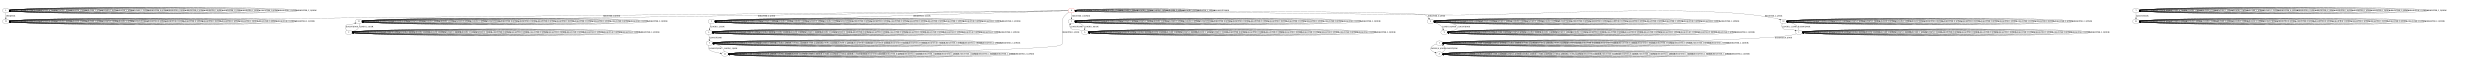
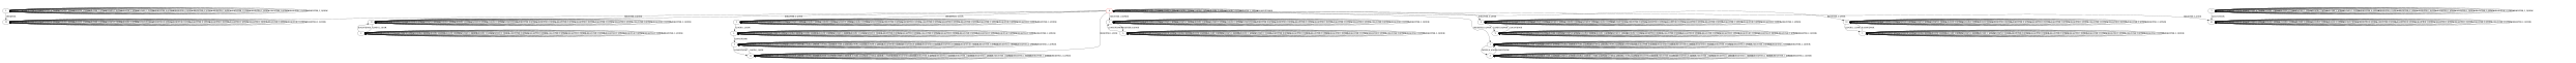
  digraph {
    fontname=Merriweather
    node [fontname=Merriweather]
    edge [fontname=Merriweather]
    0 [color=red]
    10
    n3 [label=31]
    12
    13
    14
    15
    16
    17
    18
    1
    2
    4
    5
    6
    8
    9
    3
    7
    0 -> 0 [label="ILOGIN_0_0/ONOK"]
    0 -> 0 [label="ILOGIN_0_1/ONOK"]
    0 -> 0 [label="ILOGIN_0_2/ONOK"]
    0 -> 0 [label="ILOGIN_1_0/ONOK"]
    0 -> 0 [label="ILOGIN_1_1/ONOK"]
    0 -> 0 [label="ILOGIN_1_2/ONOK"]
    0 -> 0 [label="ILOGIN_2_0/ONOK"]
    0 -> 0 [label="ILOGIN_2_1/ONOK"]
    0 -> 0 [label="ILOGIN_2_2/ONOK"]
    0 -> 0 [label="ILOGOUT/ONOK"]
    0 -> 10 [label="IREGISTER_2_2/OOK"]
    0 -> n3 [label="IREGISTER_2_1/OOK"]
    0 -> 12 [label="IREGISTER_2_0/OOK"]
    0 -> 13 [label="IREGISTER_1_2/OOK"]
    0 -> 14 [label="IREGISTER_1_1/OOK"]
    0 -> 15 [label="IREGISTER_1_0/ONOK"]
-   1 -> 17 [label="IREGISTER_0_1/OOK"]
+   0 -> 16 [label="IREGISTER_0_2/OOK"]
+   0 -> 17 [label="IREGISTER_0_1/OOK"]
    0 -> 18 [label="IREGISTER_0_0/OOK"]
    10 -> 10 [label="ILOGIN_0_0/ONOK"]
    10 -> 10 [label="ILOGIN_0_1/ONOK"]
    10 -> 10 [label="ILOGIN_0_2/ONOK"]
    10 -> 10 [label="ILOGIN_1_0/ONOK"]
    10 -> 10 [label="ILOGIN_1_1/ONOK"]
    10 -> 10 [label="ILOGIN_1_2/ONOK"]
    10 -> 10 [label="ILOGIN_2_0/ONOK"]
    10 -> 10 [label="ILOGIN_2_1/ONOK"]
    10 -> 10 [label="ILOGOUT/ONOK"]
    10 -> 10 [label="IREGISTER_0_0/ONOK"]
    10 -> 10 [label="IREGISTER_0_1/ONOK"]
    10 -> 10 [label="IREGISTER_0_2/ONOK"]
    10 -> 10 [label="IREGISTER_1_0/ONOK"]
    10 -> 10 [label="IREGISTER_1_1/ONOK"]
    10 -> 10 [label="IREGISTER_1_2/ONOK"]
    10 -> 10 [label="IREGISTER_2_0/ONOK"]
    10 -> 10 [label="IREGISTER_2_1/ONOK"]
    10 -> 10 [label="IREGISTER_2_2/ONOK"]
    10 -> 1 [label="ILOGIN_2_2/OOK"]
    n3 -> n3 [label="ILOGIN_0_0/ONOK"]
    n3 -> n3 [label="ILOGIN_0_1/ONOK"]
    n3 -> n3 [label="ILOGIN_0_2/ONOK"]
    n3 -> n3 [label="ILOGIN_1_0/ONOK"]
    n3 -> n3 [label="ILOGIN_1_1/ONOK"]
    n3 -> n3 [label="ILOGIN_1_2/ONOK"]
    n3 -> n3 [label="ILOGIN_2_0/ONOK"]
    n3 -> n3 [label="ILOGIN_2_2/ONOK"]
    n3 -> n3 [label="ILOGOUT/ONOK"]
    n3 -> n3 [label="IREGISTER_0_0/ONOK"]
    n3 -> n3 [label="IREGISTER_0_1/ONOK"]
    n3 -> n3 [label="IREGISTER_0_2/ONOK"]
    n3 -> n3 [label="IREGISTER_1_0/ONOK"]
    n3 -> n3 [label="IREGISTER_1_1/ONOK"]
    n3 -> n3 [label="IREGISTER_1_2/ONOK"]
    n3 -> n3 [label="IREGISTER_2_0/ONOK"]
    n3 -> n3 [label="IREGISTER_2_1/ONOK"]
    n3 -> n3 [label="IREGISTER_2_2/ONOK"]
    n3 -> 2 [label="ILOGIN_2_1/OOK"]
    12 -> 12 [label="ILOGIN_0_0/ONOK"]
    12 -> 12 [label="ILOGIN_0_1/ONOK"]
    12 -> 12 [label="ILOGIN_0_2/ONOK"]
    12 -> 12 [label="ILOGIN_1_0/ONOK"]
    12 -> 12 [label="ILOGIN_1_1/ONOK"]
    12 -> 12 [label="ILOGIN_1_2/ONOK"]
    12 -> 12 [label="ILOGIN_2_1/ONOK"]
    12 -> 12 [label="ILOGIN_2_2/ONOK"]
    12 -> 12 [label="ILOGOUT/ONOK"]
    12 -> 12 [label="IREGISTER_0_0/ONOK"]
    12 -> 12 [label="IREGISTER_0_1/ONOK"]
    12 -> 12 [label="IREGISTER_0_2/ONOK"]
    12 -> 12 [label="IREGISTER_1_0/ONOK"]
    12 -> 12 [label="IREGISTER_1_1/ONOK"]
    12 -> 12 [label="IREGISTER_1_2/ONOK"]
    12 -> 12 [label="IREGISTER_2_0/ONOK"]
    12 -> 12 [label="IREGISTER_2_1/ONOK"]
    12 -> 12 [label="IREGISTER_2_2/ONOK"]
    13 -> 13 [label="ILOGIN_0_0/ONOK"]
    13 -> 13 [label="ILOGIN_0_1/ONOK"]
    13 -> 13 [label="ILOGIN_0_2/ONOK"]
    13 -> 13 [label="ILOGIN_1_0/ONOK"]
    13 -> 13 [label="ILOGIN_1_1/ONOK"]
    13 -> 13 [label="ILOGIN_2_0/ONOK"]
    13 -> 13 [label="ILOGIN_2_1/ONOK"]
    13 -> 13 [label="ILOGIN_2_2/ONOK"]
    13 -> 13 [label="ILOGOUT/ONOK"]
    13 -> 13 [label="IREGISTER_0_0/ONOK"]
    13 -> 13 [label="IREGISTER_0_1/ONOK"]
    13 -> 13 [label="IREGISTER_0_2/ONOK"]
    13 -> 13 [label="IREGISTER_1_0/ONOK"]
    13 -> 13 [label="IREGISTER_1_1/ONOK"]
    13 -> 13 [label="IREGISTER_1_2/ONOK"]
    13 -> 13 [label="IREGISTER_2_0/ONOK"]
    13 -> 13 [label="IREGISTER_2_1/ONOK"]
    13 -> 13 [label="IREGISTER_2_2/ONOK"]
    13 -> 4 [label="ILOGIN_1_2/OOK"]
    14 -> 14 [label="ILOGIN_0_0/ONOK"]
    14 -> 14 [label="ILOGIN_0_1/ONOK"]
    14 -> 14 [label="ILOGIN_0_2/ONOK"]
    14 -> 14 [label="ILOGIN_1_0/ONOK"]
    14 -> 14 [label="ILOGIN_1_2/ONOK"]
    14 -> 14 [label="ILOGIN_2_0/ONOK"]
    14 -> 14 [label="ILOGIN_2_1/ONOK"]
    14 -> 14 [label="ILOGIN_2_2/ONOK"]
    14 -> 14 [label="ILOGOUT/ONOK"]
    14 -> 14 [label="IREGISTER_0_0/ONOK"]
    14 -> 14 [label="IREGISTER_0_1/ONOK"]
    14 -> 14 [label="IREGISTER_0_2/ONOK"]
    14 -> 14 [label="IREGISTER_1_0/ONOK"]
    14 -> 14 [label="IREGISTER_1_1/ONOK"]
    14 -> 14 [label="IREGISTER_1_2/ONOK"]
    14 -> 14 [label="IREGISTER_2_0/ONOK"]
    14 -> 14 [label="IREGISTER_2_1/ONOK"]
    14 -> 14 [label="IREGISTER_2_2/ONOK"]
    14 -> 5 [label="ILOGIN_1_1/OOK"]
    15 -> 15 [label="ILOGIN_0_0/ONOK"]
    15 -> 15 [label="ILOGIN_0_1/ONOK"]
    15 -> 15 [label="ILOGIN_0_2/ONOK"]
    15 -> 15 [label="ILOGIN_1_1/ONOK"]
    15 -> 15 [label="ILOGIN_1_2/ONOK"]
    15 -> 15 [label="ILOGIN_2_0/ONOK"]
    15 -> 15 [label="ILOGIN_2_1/ONOK"]
    15 -> 15 [label="ILOGIN_2_2/ONOK"]
    15 -> 15 [label="ILOGOUT/ONOK"]
    15 -> 15 [label="IREGISTER_0_0/ONOK"]
    15 -> 15 [label="IREGISTER_0_1/ONOK"]
    15 -> 15 [label="IREGISTER_0_2/ONOK"]
    15 -> 15 [label="IREGISTER_1_0/ONOK"]
    15 -> 15 [label="IREGISTER_1_1/ONOK"]
    15 -> 15 [label="IREGISTER_1_2/ONOK"]
    15 -> 15 [label="IREGISTER_2_0/ONOK"]
    15 -> 15 [label="IREGISTER_2_1/ONOK"]
    15 -> 15 [label="IREGISTER_2_2/ONOK"]
-   15 -> 6 [label="ILOGIN_1_0/OOK"]
+   15 -> 6 [label="IREGISTER_0_0/OOK"]
    16 -> 16 [label="ILOGIN_0_0/ONOK"]
    16 -> 16 [label="ILOGIN_0_1/ONOK"]
    16 -> 16 [label="ILOGIN_1_0/ONOK"]
    16 -> 16 [label="ILOGIN_1_1/ONOK"]
    16 -> 16 [label="ILOGIN_1_2/ONOK"]
    16 -> 16 [label="ILOGIN_2_0/ONOK"]
    16 -> 16 [label="ILOGIN_2_1/ONOK"]
    16 -> 16 [label="ILOGIN_2_2/ONOK"]
    16 -> 16 [label="ILOGOUT/ONOK"]
    16 -> 16 [label="IREGISTER_0_0/ONOK"]
    16 -> 16 [label="IREGISTER_0_1/ONOK"]
    16 -> 16 [label="IREGISTER_0_2/ONOK"]
    16 -> 16 [label="IREGISTER_1_0/ONOK"]
    16 -> 16 [label="IREGISTER_1_1/ONOK"]
    16 -> 16 [label="IREGISTER_1_2/ONOK"]
    16 -> 16 [label="IREGISTER_2_0/ONOK"]
    16 -> 16 [label="IREGISTER_2_1/ONOK"]
    16 -> 16 [label="IREGISTER_2_2/ONOK"]
    17 -> 17 [label="ILOGIN_0_0/ONOK"]
    17 -> 17 [label="ILOGIN_0_2/ONOK"]
    17 -> 17 [label="ILOGIN_1_0/ONOK"]
    17 -> 17 [label="ILOGIN_1_1/ONOK"]
    17 -> 17 [label="ILOGIN_1_2/ONOK"]
    17 -> 17 [label="ILOGIN_2_0/ONOK"]
    17 -> 17 [label="ILOGIN_2_1/ONOK"]
    17 -> 17 [label="ILOGIN_2_2/ONOK"]
    17 -> 17 [label="ILOGOUT/ONOK"]
    17 -> 17 [label="IREGISTER_0_0/ONOK"]
    17 -> 17 [label="IREGISTER_0_1/ONOK"]
    17 -> 17 [label="IREGISTER_0_2/ONOK"]
    17 -> 17 [label="IREGISTER_1_0/ONOK"]
    17 -> 17 [label="IREGISTER_1_1/ONOK"]
    17 -> 17 [label="IREGISTER_1_2/ONOK"]
    17 -> 17 [label="IREGISTER_2_0/ONOK"]
    17 -> 17 [label="IREGISTER_2_1/ONOK"]
    17 -> 17 [label="IREGISTER_2_2/ONOK"]
    17 -> 8 [label="ILOGIN_0_1/OOK"]
    18 -> 18 [label="ILOGIN_0_1/ONOK"]
    18 -> 18 [label="ILOGIN_0_2/ONOK"]
    18 -> 18 [label="ILOGIN_1_0/ONOK"]
    18 -> 18 [label="ILOGIN_1_1/ONOK"]
    18 -> 18 [label="ILOGIN_1_2/ONOK"]
    18 -> 18 [label="ILOGIN_2_0/ONOK"]
    18 -> 18 [label="ILOGIN_2_1/ONOK"]
    18 -> 18 [label="ILOGIN_2_2/ONOK"]
    18 -> 18 [label="ILOGOUT/ONOK"]
    18 -> 18 [label="IREGISTER_0_0/ONOK"]
    18 -> 18 [label="IREGISTER_0_1/ONOK"]
    18 -> 18 [label="IREGISTER_0_2/ONOK"]
    18 -> 18 [label="IREGISTER_1_0/ONOK"]
    18 -> 18 [label="IREGISTER_1_1/ONOK"]
    18 -> 18 [label="IREGISTER_1_2/ONOK"]
    18 -> 18 [label="IREGISTER_2_0/ONOK"]
    18 -> 18 [label="IREGISTER_2_1/ONOK"]
    18 -> 18 [label="IREGISTER_2_2/ONOK"]
    18 -> 9 [label="ILOGIN_0_0/OOK"]
    1 -> 10 [label="ILOGOUT/OOK"]
    1 -> 1 [label="ILOGIN_0_0/ONOK"]
    1 -> 1 [label="ILOGIN_0_1/ONOK"]
    1 -> 1 [label="ILOGIN_0_2/ONOK"]
    1 -> 1 [label="ILOGIN_1_0/ONOK"]
    1 -> 1 [label="ILOGIN_1_1/ONOK"]
    1 -> 1 [label="ILOGIN_1_2/ONOK"]
    1 -> 1 [label="ILOGIN_2_0/ONOK"]
    1 -> 1 [label="ILOGIN_2_1/ONOK"]
    1 -> 1 [label="ILOGIN_2_2/ONOK"]
    1 -> 1 [label="IREGISTER_0_0/ONOK"]
    1 -> 1 [label="IREGISTER_0_1/ONOK"]
    1 -> 1 [label="IREGISTER_0_2/ONOK"]
    1 -> 1 [label="IREGISTER_1_0/ONOK"]
    1 -> 1 [label="IREGISTER_1_1/ONOK"]
    1 -> 1 [label="IREGISTER_1_2/ONOK"]
    1 -> 1 [label="IREGISTER_2_0/ONOK"]
    1 -> 1 [label="IREGISTER_2_1/ONOK"]
    1 -> 1 [label="IREGISTER_2_2/ONOK"]
    2 -> n3 [label="ILOGOUT/OOK"]
    2 -> 2 [label="ILOGIN_0_0/ONOK"]
    2 -> 2 [label="ILOGIN_0_1/ONOK"]
    2 -> 2 [label="ILOGIN_0_2/ONOK"]
    2 -> 2 [label="ILOGIN_1_0/ONOK"]
    2 -> 2 [label="ILOGIN_1_1/ONOK"]
    2 -> 2 [label="ILOGIN_1_2/ONOK"]
    2 -> 2 [label="ILOGIN_2_0/ONOK"]
    2 -> 2 [label="ILOGIN_2_1/ONOK"]
    2 -> 2 [label="ILOGIN_2_2/ONOK"]
    2 -> 2 [label="IREGISTER_0_0/ONOK"]
    2 -> 2 [label="IREGISTER_0_1/ONOK"]
    2 -> 2 [label="IREGISTER_0_2/ONOK"]
    2 -> 2 [label="IREGISTER_1_0/ONOK"]
    2 -> 2 [label="IREGISTER_1_1/ONOK"]
    2 -> 2 [label="IREGISTER_1_2/ONOK"]
    2 -> 2 [label="IREGISTER_2_0/ONOK"]
    2 -> 2 [label="IREGISTER_2_1/ONOK"]
    2 -> 2 [label="IREGISTER_2_2/ONOK"]
    4 -> 4 [label="ILOGIN_0_0/ONOK"]
    4 -> 4 [label="ILOGIN_0_1/ONOK"]
    4 -> 4 [label="ILOGIN_0_2/ONOK"]
    4 -> 4 [label="ILOGIN_1_0/ONOK"]
    4 -> 4 [label="ILOGIN_1_1/ONOK"]
    4 -> 4 [label="ILOGIN_1_2/ONOK"]
    4 -> 4 [label="ILOGIN_2_0/ONOK"]
    4 -> 4 [label="ILOGIN_2_1/ONOK"]
    4 -> 4 [label="ILOGIN_2_2/ONOK"]
    4 -> 4 [label="IREGISTER_0_0/ONOK"]
    4 -> 4 [label="IREGISTER_0_1/ONOK"]
    4 -> 4 [label="IREGISTER_0_2/ONOK"]
    4 -> 4 [label="IREGISTER_1_0/ONOK"]
    4 -> 4 [label="IREGISTER_1_1/ONOK"]
    4 -> 4 [label="IREGISTER_1_2/ONOK"]
    4 -> 4 [label="IREGISTER_2_0/ONOK"]
    4 -> 4 [label="IREGISTER_2_1/ONOK"]
    4 -> 4 [label="IREGISTER_2_2/ONOK"]
    4 -> 5 [label="ILOGOUT/OOK"]
    5 -> 14 [label="ILOGOUT/OOK"]
    5 -> 5 [label="ILOGIN_0_0/ONOK"]
    5 -> 5 [label="ILOGIN_0_1/ONOK"]
    5 -> 5 [label="ILOGIN_0_2/ONOK"]
    5 -> 5 [label="ILOGIN_1_0/ONOK"]
    5 -> 5 [label="ILOGIN_1_1/ONOK"]
    5 -> 5 [label="ILOGIN_1_2/ONOK"]
    5 -> 5 [label="ILOGIN_2_0/ONOK"]
    5 -> 5 [label="ILOGIN_2_1/ONOK"]
    5 -> 5 [label="ILOGIN_2_2/ONOK"]
    5 -> 5 [label="IREGISTER_0_0/ONOK"]
    5 -> 5 [label="IREGISTER_0_1/ONOK"]
    5 -> 5 [label="IREGISTER_0_2/ONOK"]
    5 -> 5 [label="IREGISTER_1_0/ONOK"]
    5 -> 5 [label="IREGISTER_1_1/ONOK"]
    5 -> 5 [label="IREGISTER_1_2/ONOK"]
    5 -> 5 [label="IREGISTER_2_0/ONOK"]
    5 -> 5 [label="IREGISTER_2_1/ONOK"]
    5 -> 5 [label="IREGISTER_2_2/ONOK"]
    6 -> 15 [label="ILOGOUT/OOK"]
    6 -> 6 [label="ILOGIN_0_0/ONOK"]
    6 -> 6 [label="ILOGIN_0_1/ONOK"]
    6 -> 6 [label="ILOGIN_0_2/ONOK"]
    6 -> 6 [label="ILOGIN_1_0/ONOK"]
    6 -> 6 [label="ILOGIN_1_1/ONOK"]
    6 -> 6 [label="ILOGIN_1_2/ONOK"]
    6 -> 6 [label="ILOGIN_2_0/ONOK"]
    6 -> 6 [label="ILOGIN_2_1/ONOK"]
    6 -> 6 [label="ILOGIN_2_2/ONOK"]
    6 -> 6 [label="IREGISTER_0_0/ONOK"]
    6 -> 6 [label="IREGISTER_0_1/ONOK"]
    6 -> 6 [label="IREGISTER_0_2/ONOK"]
    6 -> 6 [label="IREGISTER_1_0/ONOK"]
    6 -> 6 [label="IREGISTER_1_1/ONOK"]
    6 -> 6 [label="IREGISTER_1_2/ONOK"]
    6 -> 6 [label="IREGISTER_2_0/ONOK"]
    6 -> 6 [label="IREGISTER_2_1/ONOK"]
    6 -> 6 [label="IREGISTER_2_2/ONOK"]
    8 -> 17 [label="ILOGOUT/OOK"]
    8 -> 8 [label="ILOGIN_0_0/ONOK"]
    8 -> 8 [label="ILOGIN_0_1/ONOK"]
    8 -> 8 [label="ILOGIN_0_2/ONOK"]
    8 -> 8 [label="ILOGIN_1_0/ONOK"]
    8 -> 8 [label="ILOGIN_1_1/ONOK"]
    8 -> 8 [label="ILOGIN_1_2/ONOK"]
    8 -> 8 [label="ILOGIN_2_0/ONOK"]
    8 -> 8 [label="ILOGIN_2_1/ONOK"]
    8 -> 8 [label="ILOGIN_2_2/ONOK"]
    8 -> 8 [label="IREGISTER_0_0/ONOK"]
    8 -> 8 [label="IREGISTER_0_1/ONOK"]
    8 -> 8 [label="IREGISTER_0_2/ONOK"]
    8 -> 8 [label="IREGISTER_1_0/ONOK"]
    8 -> 8 [label="IREGISTER_1_1/ONOK"]
    8 -> 8 [label="IREGISTER_1_2/ONOK"]
    8 -> 8 [label="IREGISTER_2_0/ONOK"]
    8 -> 8 [label="IREGISTER_2_1/ONOK"]
    8 -> 8 [label="IREGISTER_2_2/ONOK"]
    9 -> 18 [label="ILOGOUT/OOK"]
    9 -> 9 [label="ILOGIN_0_0/ONOK"]
    9 -> 9 [label="ILOGIN_0_1/ONOK"]
    9 -> 9 [label="ILOGIN_0_2/ONOK"]
    9 -> 9 [label="ILOGIN_1_0/ONOK"]
    9 -> 9 [label="ILOGIN_1_1/ONOK"]
    9 -> 9 [label="ILOGIN_1_2/ONOK"]
    9 -> 9 [label="ILOGIN_2_0/ONOK"]
    9 -> 9 [label="ILOGIN_2_1/ONOK"]
    9 -> 9 [label="ILOGIN_2_2/ONOK"]
    9 -> 9 [label="IREGISTER_0_0/ONOK"]
    9 -> 9 [label="IREGISTER_0_1/ONOK"]
    9 -> 9 [label="IREGISTER_0_2/ONOK"]
    9 -> 9 [label="IREGISTER_1_0/ONOK"]
    9 -> 9 [label="IREGISTER_1_1/ONOK"]
    9 -> 9 [label="IREGISTER_1_2/ONOK"]
    9 -> 9 [label="IREGISTER_2_0/ONOK"]
    9 -> 9 [label="IREGISTER_2_1/ONOK"]
    9 -> 9 [label="IREGISTER_2_2/ONOK"]
    3 -> 12 [label="ONOK/OOK"]
    3 -> 3 [label="ILOGIN_0_0/ONOK"]
    3 -> 3 [label="ILOGIN_0_1/ONOK"]
    3 -> 3 [label="ILOGIN_0_2/ONOK"]
    3 -> 3 [label="ILOGIN_1_0/ONOK"]
    3 -> 3 [label="ILOGIN_1_1/ONOK"]
    3 -> 3 [label="ILOGIN_1_2/ONOK"]
    3 -> 3 [label="ILOGIN_2_0/ONOK"]
    3 -> 3 [label="ILOGIN_2_1/ONOK"]
    3 -> 3 [label="ILOGIN_2_2/ONOK"]
    3 -> 3 [label="IREGISTER_0_0/ONOK"]
    3 -> 3 [label="IREGISTER_0_1/ONOK"]
    3 -> 3 [label="IREGISTER_0_2/ONOK"]
    3 -> 3 [label="IREGISTER_1_0/ONOK"]
    3 -> 3 [label="IREGISTER_1_1/ONOK"]
    3 -> 3 [label="IREGISTER_1_2/ONOK"]
    3 -> 3 [label="IREGISTER_2_0/ONOK"]
    3 -> 3 [label="IREGISTER_2_1/ONOK"]
    3 -> 3 [label="IREGISTER_2_2/ONOK"]
    7 -> 16 [label="ILOGOUT/OOK"]
    7 -> 7 [label="ILOGIN_0_0/ONOK"]
    7 -> 7 [label="ILOGIN_0_1/ONOK"]
    7 -> 7 [label="ILOGIN_0_2/ONOK"]
    7 -> 7 [label="ILOGIN_1_0/ONOK"]
    7 -> 7 [label="ILOGIN_1_1/ONOK"]
    7 -> 7 [label="ILOGIN_1_2/ONOK"]
    7 -> 7 [label="ILOGIN_2_0/ONOK"]
    7 -> 7 [label="ILOGIN_2_1/ONOK"]
    7 -> 7 [label="ILOGIN_2_2/ONOK"]
    7 -> 7 [label="IREGISTER_0_0/ONOK"]
    7 -> 7 [label="IREGISTER_0_1/ONOK"]
    7 -> 7 [label="IREGISTER_0_2/ONOK"]
    7 -> 7 [label="IREGISTER_1_0/ONOK"]
    7 -> 7 [label="IREGISTER_1_1/ONOK"]
    7 -> 7 [label="IREGISTER_1_2/ONOK"]
    7 -> 7 [label="IREGISTER_2_0/ONOK"]
    7 -> 7 [label="IREGISTER_2_1/ONOK"]
    7 -> 7 [label="IREGISTER_2_2/ONOK"]
  }
